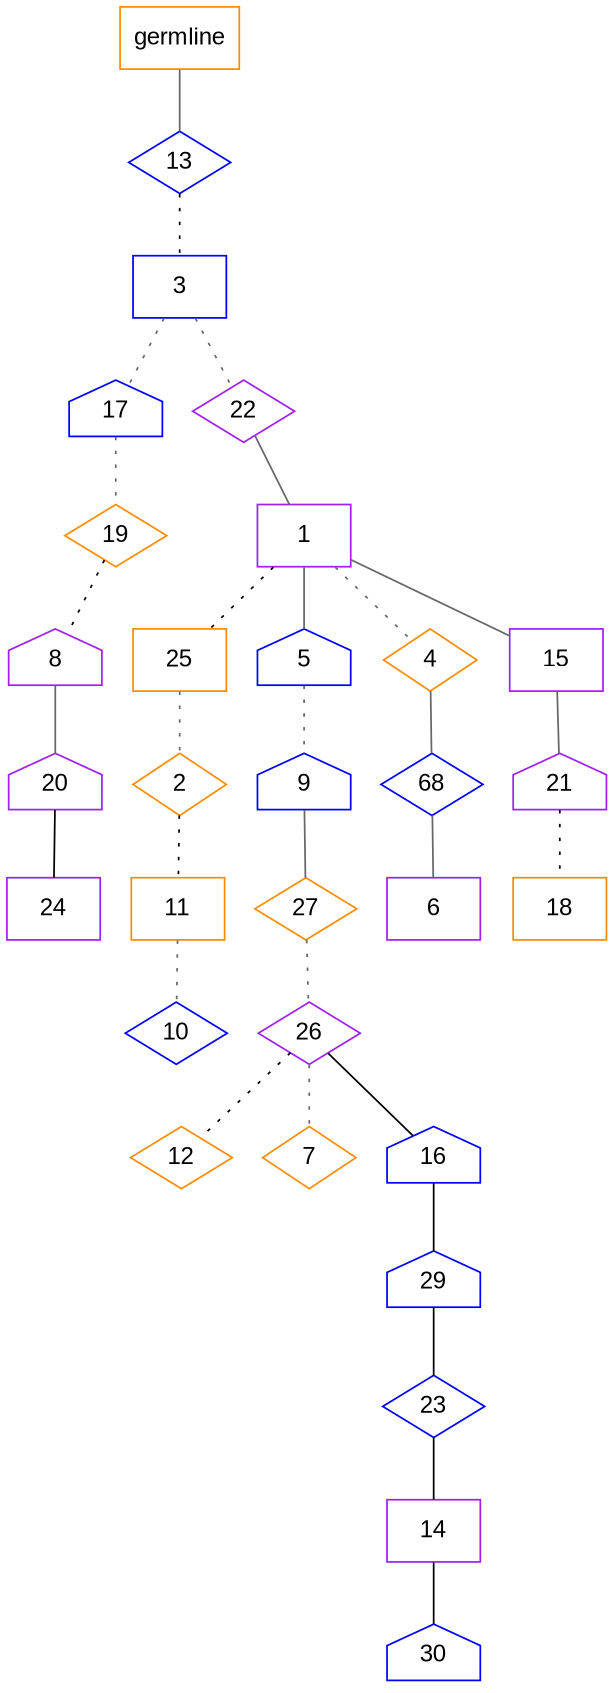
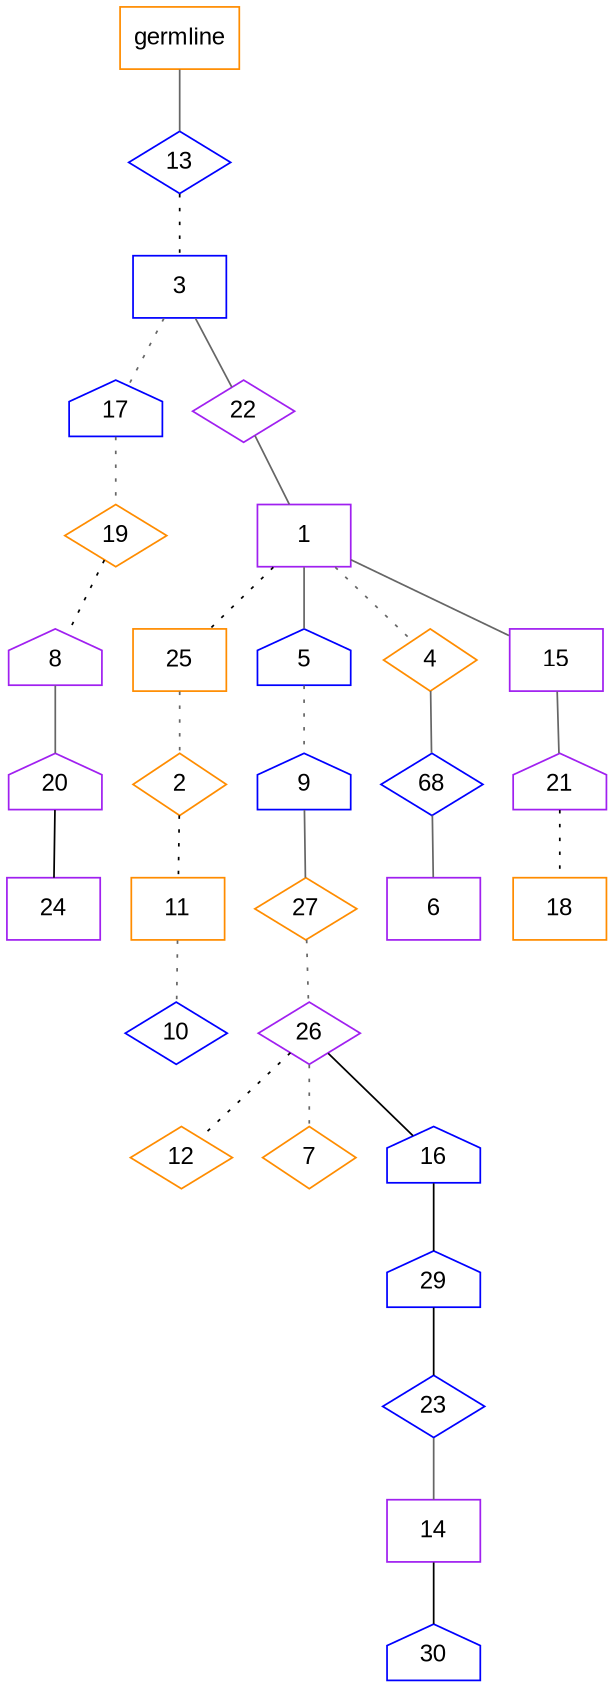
  graph {
    fontname="Liberation Sans"
    rankdir=UD
    splines=line
    node [color=blue fontname="Liberation Sans" shape=diamond]
    edge [color=gray40 fontname="Liberation Sans" style=solid]
    n1 [color=darkorange label=germline shape=box]
    n2 [label=13]
    n3 [label=3 shape=box]
    n4 [label=17 shape=house]
    n5 [color=purple label=22]
    n6 [color=darkorange label=19]
    n7 [color=purple label=1 shape=box]
    n8 [color=purple label=8 shape=house]
    n9 [color=purple label=20 shape=house]
    n10 [color=purple label=24 shape=box]
    n11 [color=darkorange label=25 shape=box]
    n12 [label=5 shape=house]
    n13 [color=darkorange label=4]
    n14 [color=purple label=15 shape=box]
    n15 [color=darkorange label=2]
    n16 [label=9 shape=house]
    n17 [label=68]
    n18 [color=purple label=21 shape=house]
    n19 [color=darkorange label=11 shape=box]
    n20 [label=10]
    n21 [color=darkorange label=12]
    n22 [color=darkorange label=27]
    n23 [color=purple label=26]
    n24 [color=darkorange label=7]
    n25 [label=16 shape=house]
    n26 [label=29 shape=house]
    n27 [label=23]
    n28 [color=purple label=14 shape=box]
    n29 [label=30 shape=house]
    n30 [color=purple label=6 shape=box]
    n31 [color=darkorange label=18 shape=box]
    n1 -- n2
    n2 -- n3 [color=black style=dotted]
    n3 -- n4 [style=dotted]
-   n3 -- n5 [style=dotted]
+   n3 -- n5
    n4 -- n6 [style=dotted]
    n5 -- n7
    n6 -- n8 [color=black style=dotted]
    n7 -- n11 [color=black style=dotted]
    n7 -- n12
    n7 -- n13 [style=dotted]
    n7 -- n14
    n8 -- n9
    n9 -- n10 [color=black]
    n11 -- n15 [style=dotted]
    n12 -- n16 [style=dotted]
    n13 -- n17
    n14 -- n18
    n15 -- n19 [color=black style=dotted]
    n16 -- n22
    n17 -- n30
    n18 -- n31 [color=black style=dotted]
    n19 -- n20 [style=dotted]
    n22 -- n23 [style=dotted]
    n23 -- n21 [color=black style=dotted]
    n23 -- n24 [style=dotted]
    n23 -- n25 [color=black]
    n25 -- n26 [color=black]
    n26 -- n27 [color=black]
-   n27 -- n28 [color=black]
+   n27 -- n28
    n28 -- n29 [color=black]
  }
